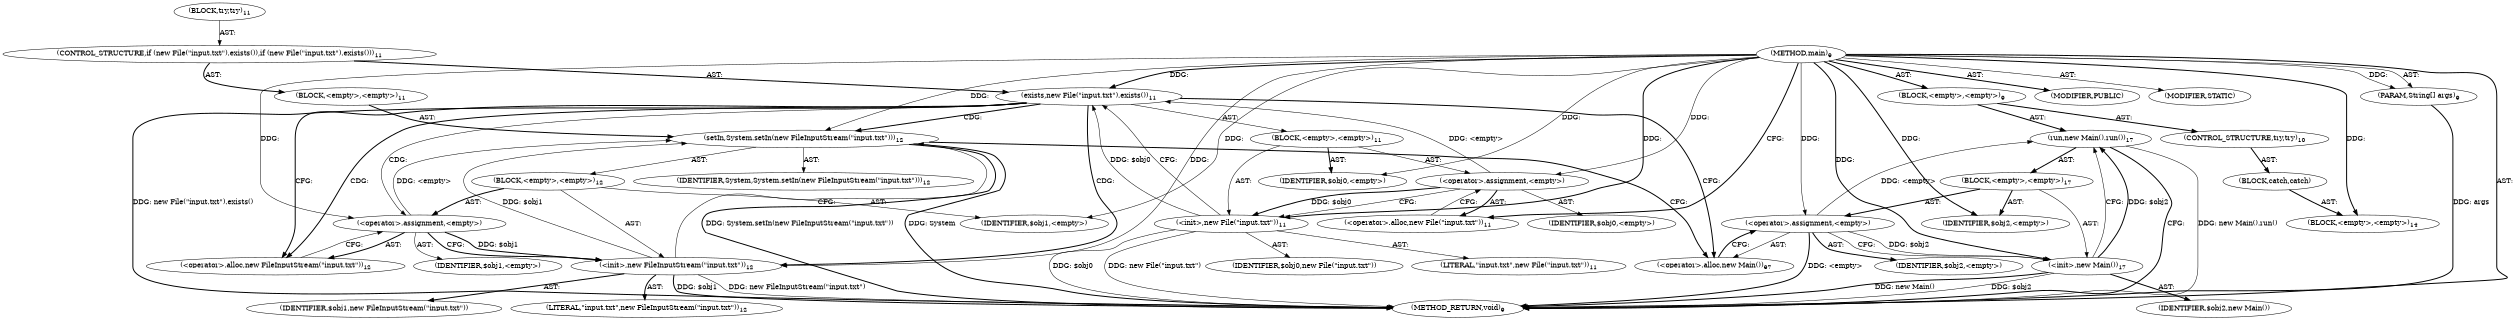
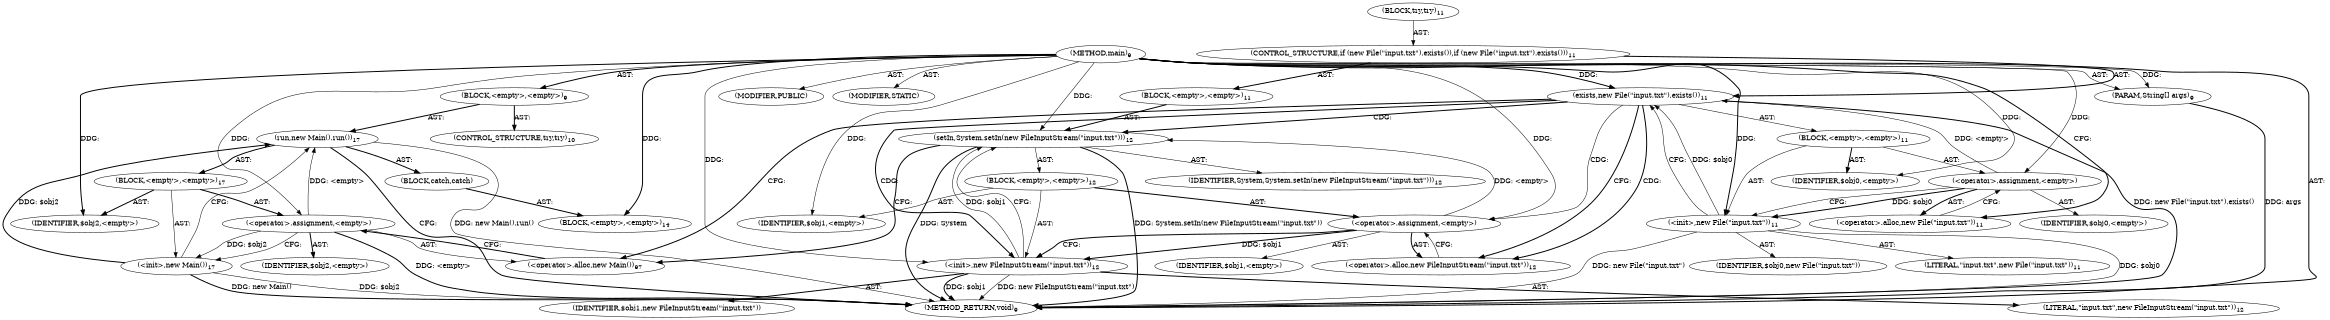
  digraph {
    edge [style=bold]
    n1 [label=<(METHOD,main)<SUB>9</SUB>>]
    n2 [label=<(PARAM,String[] args)<SUB>9</SUB>>]
    n3 [label=<(BLOCK,&lt;empty&gt;,&lt;empty&gt;)<SUB>9</SUB>>]
    n4 [label=<(exists,new File(&quot;input.txt&quot;).exists())<SUB>11</SUB>>]
    n5 [label=<(&lt;operator&gt;.assignment,&lt;empty&gt;)>]
    n6 [label=<(&lt;operator&gt;.alloc,new File(&quot;input.txt&quot;))<SUB>11</SUB>>]
    n7 [label=<(&lt;init&gt;,new File(&quot;input.txt&quot;))<SUB>11</SUB>>]
    n8 [label=<(IDENTIFIER,$obj0,&lt;empty&gt;)>]
    n9 [label=<(setIn,System.setIn(new FileInputStream(&quot;input.txt&quot;)))<SUB>12</SUB>>]
    n10 [label=<(&lt;operator&gt;.assignment,&lt;empty&gt;)>]
    n11 [label=<(&lt;init&gt;,new FileInputStream(&quot;input.txt&quot;))<SUB>12</SUB>>]
    n12 [label=<(IDENTIFIER,$obj1,&lt;empty&gt;)>]
    n13 [label=<(BLOCK,&lt;empty&gt;,&lt;empty&gt;)<SUB>14</SUB>>]
    n14 [label=<(&lt;operator&gt;.assignment,&lt;empty&gt;)>]
    n15 [label=<(&lt;init&gt;,new Main())<SUB>17</SUB>>]
    n16 [label=<(IDENTIFIER,$obj2,&lt;empty&gt;)>]
    n17 [label=<(MODIFIER,PUBLIC)>]
    n18 [label=<(MODIFIER,STATIC)>]
    n19 [label=<(METHOD_RETURN,void)<SUB>9</SUB>>]
    n20 [label=<(run,new Main().run())<SUB>17</SUB>>]
    n21 [label=<(CONTROL_STRUCTURE,try,try)<SUB>10</SUB>>]
    n22 [label=<(BLOCK,&lt;empty&gt;,&lt;empty&gt;)<SUB>11</SUB>>]
    n23 [label=<(&lt;operator&gt;.alloc,new FileInputStream(&quot;input.txt&quot;))<SUB>12</SUB>>]
    n24 [label=<(&lt;operator&gt;.alloc,new Main())<SUB>97</SUB>>]
    n25 [label=<(IDENTIFIER,$obj0,&lt;empty&gt;)>]
    n26 [label=<(IDENTIFIER,$obj0,new File(&quot;input.txt&quot;))>]
    n27 [label=<(LITERAL,&quot;input.txt&quot;,new File(&quot;input.txt&quot;))<SUB>11</SUB>>]
    n28 [label=<(IDENTIFIER,System,System.setIn(new FileInputStream(&quot;input.txt&quot;)))<SUB>12</SUB>>]
    n29 [label=<(BLOCK,&lt;empty&gt;,&lt;empty&gt;)<SUB>12</SUB>>]
    n30 [label=<(IDENTIFIER,$obj1,&lt;empty&gt;)>]
    n31 [label=<(IDENTIFIER,$obj1,new FileInputStream(&quot;input.txt&quot;))>]
    n32 [label=<(LITERAL,&quot;input.txt&quot;,new FileInputStream(&quot;input.txt&quot;))<SUB>12</SUB>>]
    n33 [label=<(BLOCK,&lt;empty&gt;,&lt;empty&gt;)<SUB>17</SUB>>]
    n34 [label=<(IDENTIFIER,$obj2,&lt;empty&gt;)>]
-   n35 [label=<(IDENTIFIER,$obj2,new Main())>]
    n36 [label=<(BLOCK,catch,catch)>]
    n37 [label=<(BLOCK,try,try)<SUB>11</SUB>>]
    n38 [label=<(CONTROL_STRUCTURE,if (new File(&quot;input.txt&quot;).exists()),if (new File(&quot;input.txt&quot;).exists()))<SUB>11</SUB>>]
    n39 [label=<(BLOCK,&lt;empty&gt;,&lt;empty&gt;)<SUB>11</SUB>>]
    n1 -> n2 [label="AST: " style=solid]
    n1 -> n2 [label="DDG: " style=solid]
    n1 -> n3 [label="AST: "]
    n1 -> n4 [label="DDG: "]
    n1 -> n5 [label="DDG: " style=solid]
    n1 -> n6 [label="CFG: "]
    n1 -> n7 [label="DDG: "]
    n1 -> n8 [label="DDG: " style=solid]
    n1 -> n9 [label="DDG: " style=solid]
    n1 -> n10 [label="DDG: " style=solid]
    n1 -> n11 [label="DDG: " style=solid]
    n1 -> n12 [label="DDG: " style=solid]
    n1 -> n13 [label="DDG: "]
    n1 -> n14 [label="DDG: " style=solid]
-   n1 -> n15 [label="DDG: "]
    n1 -> n16 [label="DDG: "]
-   n1 -> n17 [label="AST: "]
+   n1 -> n17 [label="AST: " style=solid]
    n1 -> n18 [label="AST: " style=solid]
    n1 -> n19 [label="AST: "]
    n2 -> n19 [label="DDG: args"]
    n3 -> n20 [label="AST: "]
    n3 -> n21 [label="AST: "]
    n4 -> n9 [label="CDG: "]
    n4 -> n10 [label="CDG: " style=solid]
    n4 -> n11 [label="CDG: "]
    n4 -> n19 [label="DDG: new File(&quot;input.txt&quot;).exists()"]
    n4 -> n22 [label="AST: " style=solid]
    n4 -> n23 [label="CFG: "]
    n4 -> n23 [label="CDG: "]
    n4 -> n24 [label="CFG: "]
    n5 -> n4 [label="DDG: &lt;empty&gt;" style=solid]
    n5 -> n6 [label="AST: "]
    n5 -> n7 [label="CFG: " style=solid]
    n5 -> n7 [label="DDG: $obj0"]
    n5 -> n25 [label="AST: " style=solid]
    n6 -> n5 [label="CFG: " style=solid]
    n7 -> n4 [label="CFG: " style=solid]
    n7 -> n4 [label="DDG: $obj0" style=solid]
    n7 -> n19 [label="DDG: $obj0" style=solid]
    n7 -> n19 [label="DDG: new File(&quot;input.txt&quot;)" style=solid]
    n7 -> n26 [label="AST: " style=solid]
    n7 -> n27 [label="AST: " style=solid]
    n9 -> n19 [label="DDG: System.setIn(new FileInputStream(&quot;input.txt&quot;))"]
    n9 -> n19 [label="DDG: System"]
    n9 -> n24 [label="CFG: "]
    n9 -> n28 [label="AST: " style=solid]
    n9 -> n29 [label="AST: " style=solid]
    n10 -> n9 [label="DDG: &lt;empty&gt;" style=solid]
    n10 -> n11 [label="CFG: "]
    n10 -> n11 [label="DDG: $obj1"]
    n10 -> n23 [label="AST: "]
    n10 -> n30 [label="AST: " style=solid]
    n11 -> n9 [label="CFG: " style=solid]
    n11 -> n9 [label="DDG: $obj1" style=solid]
    n11 -> n19 [label="DDG: $obj1"]
    n11 -> n19 [label="DDG: new FileInputStream(&quot;input.txt&quot;)" style=solid]
    n11 -> n31 [label="AST: "]
    n11 -> n32 [label="AST: "]
    n14 -> n15 [label="CFG: " style=solid]
    n14 -> n15 [label="DDG: $obj2" style=solid]
    n14 -> n19 [label="DDG: &lt;empty&gt;"]
    n14 -> n20 [label="DDG: &lt;empty&gt;" style=solid]
    n14 -> n24 [label="AST: " style=solid]
    n14 -> n34 [label="AST: "]
    n15 -> n19 [label="DDG: $obj2" style=solid]
    n15 -> n19 [label="DDG: new Main()"]
    n15 -> n20 [label="CFG: " style=solid]
    n15 -> n20 [label="DDG: $obj2"]
-   n15 -> n35 [label="AST: "]
    n20 -> n19 [label="CFG: "]
    n20 -> n19 [label="DDG: new Main().run()" style=solid]
    n20 -> n33 [label="AST: "]
-   n21 -> n36 [label="AST: "]
+   n20 -> n36 [label="AST: "]
    n22 -> n5 [label="AST: " style=solid]
    n22 -> n7 [label="AST: " style=solid]
    n22 -> n8 [label="AST: "]
    n23 -> n10 [label="CFG: " style=solid]
    n24 -> n14 [label="CFG: "]
    n29 -> n10 [label="AST: "]
    n29 -> n11 [label="AST: " style=solid]
    n29 -> n12 [label="AST: " style=solid]
    n33 -> n14 [label="AST: "]
    n33 -> n15 [label="AST: " style=solid]
    n33 -> n16 [label="AST: "]
    n36 -> n13 [label="AST: "]
    n37 -> n38 [label="AST: " style=solid]
    n38 -> n4 [label="AST: "]
    n38 -> n39 [label="AST: "]
    n39 -> n9 [label="AST: "]
  }
